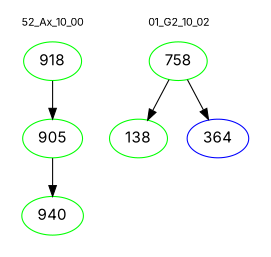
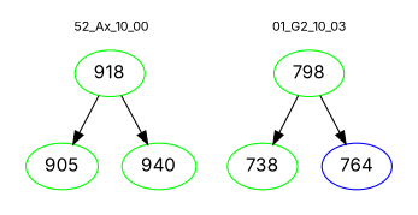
  digraph {
    fontname=Inter
    node [color=green fontname=Inter]
    edge [color=black fontname=Inter]
    n1 [label=918]
    n2 [label=905]
    n3 [label=940]
-   n4 [label=758]
-   n5 [label=138]
-   n6 [color=blue label=364]
+   n4 [label=798]
+   n5 [label=738]
+   n6 [color=blue label=764]
    subgraph cluster_1 {
      color=white
      fontsize=10
      label="52_Ax_10_00"
      n1
      n2
      n3
    }
    subgraph cluster_2 {
      color=white
      fontsize=10
-     label="01_G2_10_02"
+     label="01_G2_10_03"
      n4
      n5
      n6
    }
    n1 -> n2
-   n2 -> n3
+   n1 -> n3
    n4 -> n5
    n4 -> n6
  }
